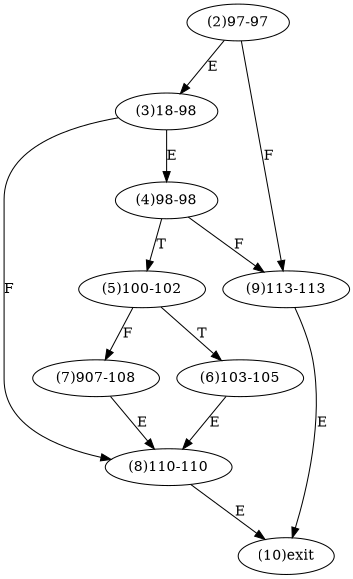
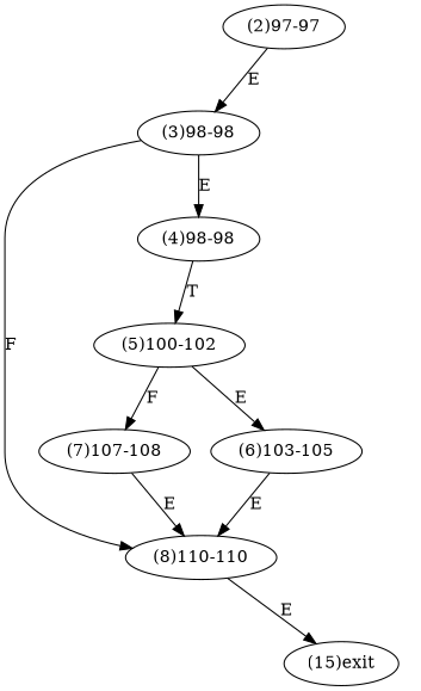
  digraph {
    n1 [label="(2)97-97"]
-   n2 [label="(3)18-98"]
-   n3 [label="(9)113-113"]
+   n2 [label="(3)98-98"]
    n4 [label="(4)98-98"]
    n5 [label="(8)110-110"]
-   n6 [label="(10)exit"]
+   n6 [label="(15)exit"]
    n7 [label="(5)100-102"]
    n8 [label="(6)103-105"]
-   n9 [label="(7)907-108"]
+   n9 [label="(7)107-108"]
    n1 -> n2 [label=E]
-   n1 -> n3 [label=F]
    n2 -> n4 [label=E]
    n2 -> n5 [label=F]
-   n3 -> n6 [label=E]
-   n4 -> n3 [label=F]
    n4 -> n7 [label=T]
    n5 -> n6 [label=E]
-   n7 -> n8 [label=T]
+   n7 -> n8 [label=E]
    n7 -> n9 [label=F]
    n8 -> n5 [label=E]
    n9 -> n5 [label=E]
  }
